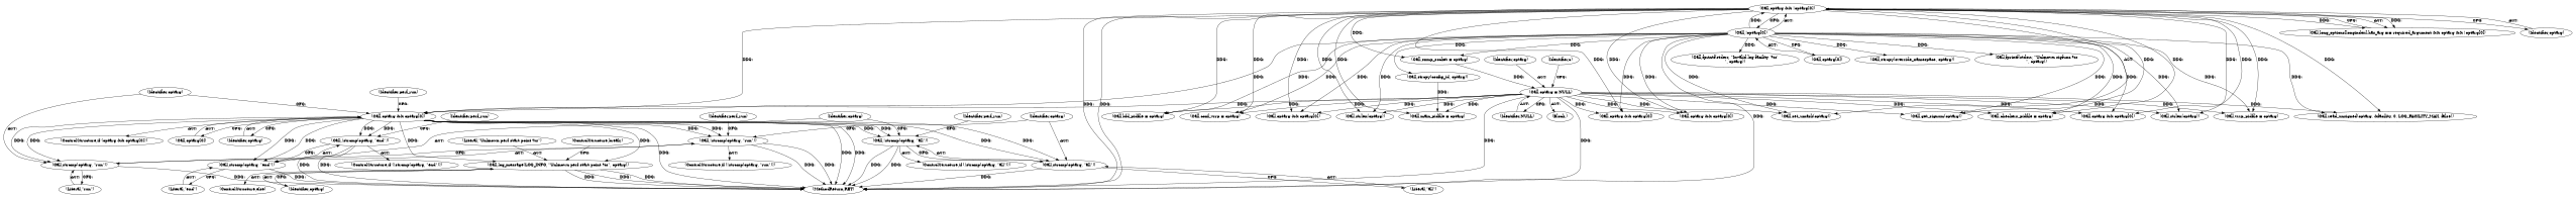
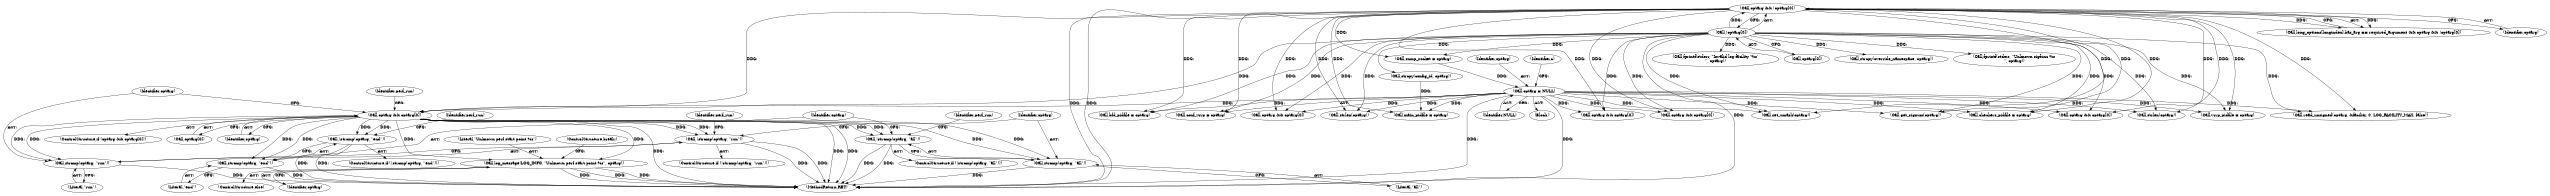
  digraph {
    fontname="DejaVu Serif"
    node [fontname="DejaVu Serif"]
    edge [fontname="DejaVu Serif"]
    n1 [label="(Call,optarg && optarg[0])"]
    n2 [label="(Call,!strcmp(optarg, \"run\"))"]
    n3 [label="(Call,strcmp(optarg, \"run\"))"]
    n4 [label="(Call,!strcmp(optarg, \"all\"))"]
    n5 [label="(Call,strcmp(optarg, \"all\"))"]
    n6 [label="(Call,!strcmp(optarg, \"end\"))"]
    n7 [label="(Call,strcmp(optarg, \"end\"))"]
    n8 [label="(Call,log_message(LOG_INFO, \"Unknown perf start point %s\", optarg))"]
    n9 [label="(ControlStructure,if (optarg && optarg[0]))"]
    n10 [label="(MethodReturn,RET)"]
    n11 [label="(Call,optarg[0])"]
    n12 [label="(Identifier,optarg)"]
    n13 [label="(ControlStructure,if (!strcmp(optarg, \"run\")))"]
    n14 [label="(Literal,\"run\")"]
    n15 [label="(ControlStructure,if (!strcmp(optarg, \"all\")))"]
    n16 [label="(Literal,\"all\")"]
    n17 [label="(ControlStructure,if (!strcmp(optarg, \"end\")))"]
    n18 [label="(Literal,\"end\")"]
    n19 [label="(Identifier,optarg)"]
    n20 [label="(ControlStructure,else)"]
    n21 [label="(Call,optarg && !optarg[0])"]
    n22 [label="(Call,!optarg[0])"]
    n23 [label="(Call,conf_vrrp = optarg)"]
    n24 [label="(Call,bfd_pidfile = optarg)"]
    n25 [label="(Call,optarg && optarg[0])"]
    n26 [label="(Call,strlen(optarg))"]
    n27 [label="(Call,snmp_socket = optarg)"]
    n28 [label="(Call,optarg && optarg[0])"]
    n29 [label="(Call,optarg && optarg[0])"]
    n30 [label="(Call,get_signum(optarg))"]
    n31 [label="(Call,read_unsigned(optarg, &facility, 0, LOG_FACILITY_MAX, false))"]
    n32 [label="(Call,main_pidfile = optarg)"]
    n33 [label="(Call,set_umask(optarg))"]
    n34 [label="(Call,vrrp_pidfile = optarg)"]
    n35 [label="(Call,checkers_pidfile = optarg)"]
    n36 [label="(Call,optarg && optarg[0])"]
    n37 [label="(Call,strlen(optarg))"]
    n38 [label="(Call,long_options[longindex].has_arg == required_argument && optarg && !optarg[0])"]
    n39 [label="(Identifier,optarg)"]
    n40 [label="(Call,fprintf(stderr, \"Invalid log facility '%s'\n\", optarg))"]
    n41 [label="(Call,optarg[0])"]
    n42 [label="(Call,strcpy(config_id, optarg))"]
    n43 [label="(Call,strcpy(override_namespace, optarg))"]
    n44 [label="(Call,fprintf(stderr, \"Unknown sigfunc %s\n\", optarg))"]
    n45 [label="(Call,optarg = NULL)"]
    n46 [label="(Identifier,NULL)"]
    n47 [label="(Block,)"]
    n48 [label="(Identifier,c)"]
    n49 [label="(Identifier,perf_run)"]
    n50 [label="(Identifier,perf_run)"]
    n51 [label="(Literal,\"Unknown perf start point %s\")"]
    n52 [label="(Identifier,perf_run)"]
    n53 [label="(Identifier,optarg)"]
    n54 [label="(ControlStructure,break;)"]
    n55 [label="(Identifier,perf_run)"]
    n56 [label="(Identifier,optarg)"]
    n57 [label="(Identifier,optarg)"]
    n58 [label="(Identifier,optarg)"]
    n1 -> n2 [label="DDG: "]
    n1 -> n2 [label="DDG: "]
    n1 -> n3 [label="DDG: "]
    n1 -> n3 [label="DDG: "]
    n1 -> n4 [label="DDG: "]
    n1 -> n4 [label="DDG: "]
    n1 -> n5 [label="DDG: "]
    n1 -> n5 [label="DDG: "]
    n1 -> n6 [label="DDG: "]
    n1 -> n6 [label="DDG: "]
    n1 -> n7 [label="DDG: "]
    n1 -> n7 [label="DDG: "]
    n1 -> n8 [label="DDG: "]
    n1 -> n8 [label="DDG: "]
    n1 -> n9 [label="AST: "]
    n1 -> n10 [label="DDG: "]
    n1 -> n10 [label="DDG: "]
    n1 -> n10 [label="DDG: "]
    n1 -> n11 [label="CFG: "]
    n1 -> n12 [label="CFG: "]
    n2 -> n3 [label="CFG: "]
    n2 -> n10 [label="DDG: "]
    n2 -> n10 [label="DDG: "]
    n2 -> n13 [label="AST: "]
    n3 -> n2 [label="AST: "]
    n3 -> n10 [label="DDG: "]
    n3 -> n14 [label="CFG: "]
    n4 -> n5 [label="CFG: "]
    n4 -> n10 [label="DDG: "]
    n4 -> n10 [label="DDG: "]
    n4 -> n15 [label="AST: "]
    n5 -> n4 [label="AST: "]
    n5 -> n10 [label="DDG: "]
    n5 -> n16 [label="CFG: "]
    n6 -> n7 [label="CFG: "]
    n6 -> n10 [label="DDG: "]
    n6 -> n10 [label="DDG: "]
    n6 -> n17 [label="AST: "]
    n7 -> n6 [label="AST: "]
    n7 -> n10 [label="DDG: "]
    n7 -> n18 [label="CFG: "]
    n8 -> n10 [label="DDG: "]
    n8 -> n10 [label="DDG: "]
    n8 -> n10 [label="DDG: "]
    n8 -> n19 [label="CFG: "]
    n8 -> n20 [label="AST: "]
    n11 -> n1 [label="AST: "]
    n12 -> n1 [label="AST: "]
    n14 -> n3 [label="AST: "]
    n16 -> n5 [label="AST: "]
    n18 -> n7 [label="AST: "]
    n19 -> n8 [label="AST: "]
    n21 -> n1 [label="DDG: "]
    n21 -> n10 [label="DDG: "]
    n21 -> n10 [label="DDG: "]
    n21 -> n22 [label="CFG: "]
    n21 -> n23 [label="DDG: "]
    n21 -> n24 [label="DDG: "]
    n21 -> n25 [label="DDG: "]
    n21 -> n26 [label="DDG: "]
    n21 -> n27 [label="DDG: "]
    n21 -> n28 [label="DDG: "]
    n21 -> n29 [label="DDG: "]
    n21 -> n30 [label="DDG: "]
    n21 -> n31 [label="DDG: "]
    n21 -> n32 [label="DDG: "]
-   n21 -> n33 [label="AST: "]
+   n21 -> n33 [label="DDG: "]
    n21 -> n34 [label="DDG: "]
    n21 -> n35 [label="DDG: "]
    n21 -> n36 [label="DDG: "]
    n21 -> n37 [label="DDG: "]
    n21 -> n38 [label="AST: "]
    n21 -> n38 [label="DDG: "]
    n21 -> n38 [label="DDG: "]
    n21 -> n39 [label="CFG: "]
    n22 -> n1 [label="DDG: "]
    n22 -> n10 [label="DDG: "]
    n22 -> n21 [label="AST: "]
    n22 -> n21 [label="DDG: "]
    n22 -> n23 [label="DDG: "]
    n22 -> n24 [label="DDG: "]
    n22 -> n25 [label="DDG: "]
    n22 -> n26 [label="DDG: "]
    n22 -> n27 [label="DDG: "]
    n22 -> n28 [label="DDG: "]
    n22 -> n29 [label="DDG: "]
    n22 -> n30 [label="DDG: "]
    n22 -> n31 [label="DDG: "]
    n22 -> n33 [label="DDG: "]
    n22 -> n34 [label="DDG: "]
    n22 -> n35 [label="DDG: "]
    n22 -> n36 [label="DDG: "]
    n22 -> n37 [label="DDG: "]
    n22 -> n40 [label="DDG: "]
    n22 -> n41 [label="CFG: "]
    n22 -> n42 [label="DDG: "]
    n22 -> n43 [label="DDG: "]
    n22 -> n44 [label="DDG: "]
    n27 -> n45 [label="DDG: "]
    n38 -> n21 [label="CFG: "]
    n39 -> n21 [label="AST: "]
    n41 -> n22 [label="AST: "]
    n42 -> n32 [label="DDG: "]
    n45 -> n1 [label="DDG: "]
    n45 -> n10 [label="DDG: "]
    n45 -> n10 [label="DDG: "]
-   n45 -> n23 [label="DDG: "]
+   n45 -> n23 [label="AST: "]
    n45 -> n24 [label="DDG: "]
    n45 -> n25 [label="DDG: "]
    n45 -> n26 [label="DDG: "]
    n45 -> n28 [label="DDG: "]
    n45 -> n29 [label="DDG: "]
    n45 -> n30 [label="DDG: "]
    n45 -> n31 [label="DDG: "]
    n45 -> n32 [label="DDG: "]
    n45 -> n33 [label="DDG: "]
    n45 -> n34 [label="DDG: "]
    n45 -> n35 [label="DDG: "]
    n45 -> n36 [label="DDG: "]
    n45 -> n37 [label="DDG: "]
    n45 -> n46 [label="CFG: "]
    n45 -> n47 [label="AST: "]
    n46 -> n45 [label="AST: "]
    n48 -> n45 [label="CFG: "]
    n49 -> n6 [label="CFG: "]
    n50 -> n1 [label="CFG: "]
    n51 -> n8 [label="AST: "]
    n52 -> n4 [label="CFG: "]
    n53 -> n45 [label="AST: "]
    n54 -> n8 [label="CFG: "]
    n55 -> n2 [label="CFG: "]
    n56 -> n1 [label="CFG: "]
    n56 -> n3 [label="AST: "]
    n57 -> n2 [label="CFG: "]
    n57 -> n5 [label="AST: "]
    n58 -> n4 [label="CFG: "]
    n58 -> n7 [label="AST: "]
  }
